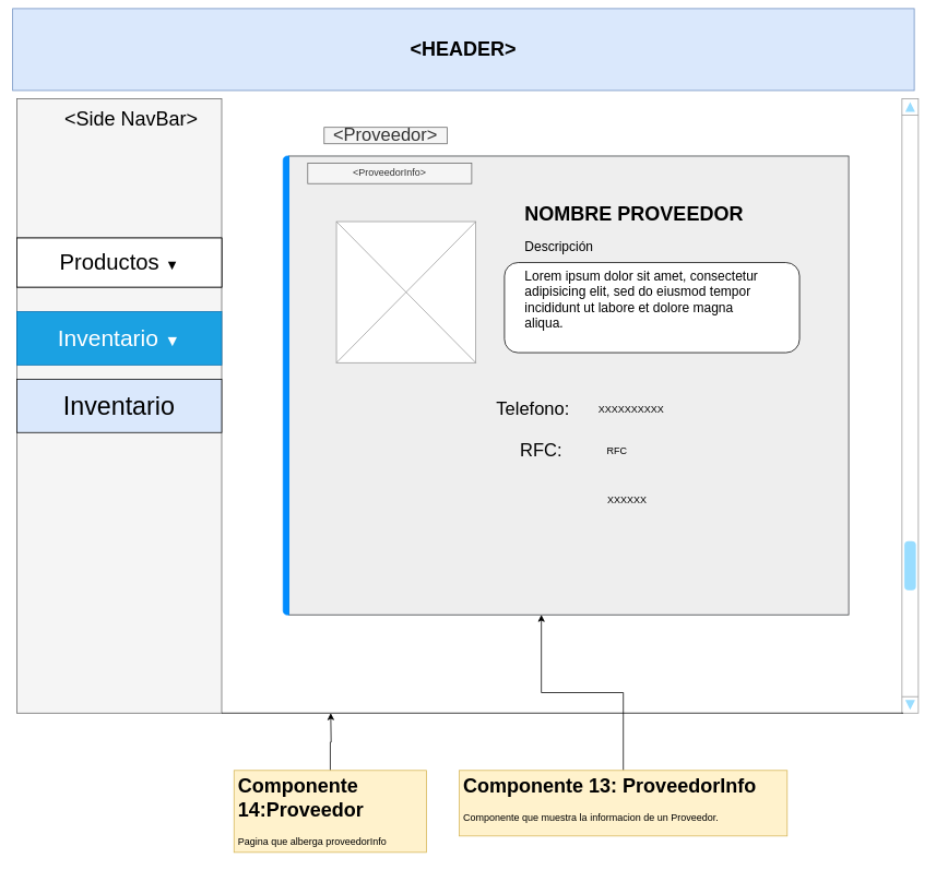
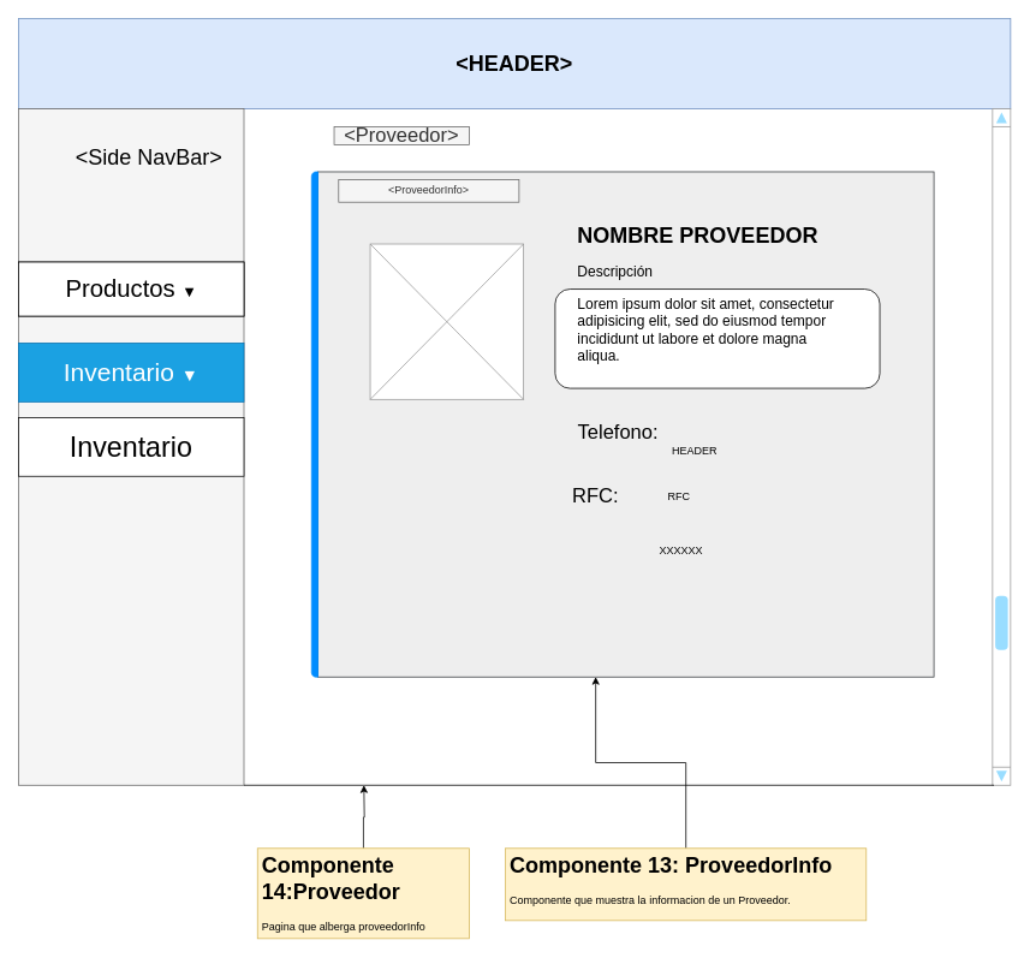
  <mxCell id="0" />
  <mxCell id="1" parent="0" />
- <mxCell id="2" value="&lt;h1&gt;&amp;lt;HEADER&amp;gt;&lt;br&gt;&lt;/h1&gt;" style="rounded=0;whiteSpace=wrap;html=1;fillColor=#dae8fc;strokeColor=#6c8ebf;" parent="1" vertex="1"><mxGeometry x="15" y="10" width="1100" height="100" as="geometry" /></mxCell>
+ <mxCell id="2" value="&lt;h1&gt;&amp;lt;HEADER&amp;gt;&lt;br&gt;&lt;/h1&gt;" style="rounded=0;whiteSpace=wrap;html=1;fillColor=#dae8fc;strokeColor=#6c8ebf;" parent="1" vertex="1"><mxGeometry width="1100" height="100" as="geometry" x="20" y="20" /></mxCell>
  <mxCell id="3" value="" style="rounded=0;whiteSpace=wrap;html=1;fillColor=#f5f5f5;strokeColor=#666666;fontColor=#333333;" parent="1" vertex="1"><mxGeometry y="120" width="250" height="750" as="geometry" x="20" /></mxCell>
  <mxCell id="4" value="" style="verticalLabelPosition=bottom;shadow=0;dashed=0;align=center;html=1;verticalAlign=top;strokeWidth=1;shape=mxgraph.mockup.navigation.scrollBar;strokeColor=#999999;barPos=20;fillColor2=#99ddff;strokeColor2=none;direction=north;" parent="1" vertex="1"><mxGeometry x="1100" y="120" width="20" height="750" as="geometry" /></mxCell>
  <mxCell id="5" value="" style="endArrow=none;html=1;exitX=1;exitY=1;exitDx=0;exitDy=0;entryX=0;entryY=0.07;entryDx=0;entryDy=0;entryPerimeter=0;" parent="1" source="3" target="4" edge="1"><mxGeometry width="50" height="50" relative="1" as="geometry"><mxPoint x="300" y="890" as="sourcePoint" /><mxPoint x="350" y="840" as="targetPoint" /></mxGeometry></mxCell>
- <mxCell id="6" value="&lt;font style=&quot;font-size: 24px&quot;&gt;&amp;lt;Side NavBar&amp;gt;&lt;/font&gt;" style="text;html=1;strokeColor=none;fillColor=none;align=center;verticalAlign=middle;whiteSpace=wrap;rounded=0;" parent="1" vertex="1"><mxGeometry x="70" y="130" width="180" height="30" as="geometry" /></mxCell>
+ <mxCell id="6" value="&lt;font style=&quot;font-size: 24px&quot;&gt;&amp;lt;Side NavBar&amp;gt;&lt;/font&gt;" style="text;html=1;strokeColor=none;fillColor=none;align=center;verticalAlign=middle;whiteSpace=wrap;rounded=0;" parent="1" vertex="1"><mxGeometry x="75" y="160" width="180" height="30" as="geometry" /></mxCell>
  <mxCell id="7" value="" style="strokeWidth=1;shadow=0;dashed=0;align=center;html=1;shape=mxgraph.mockup.forms.rrect;rSize=0;" parent="1" vertex="1"><mxGeometry y="290" width="250" height="60" as="geometry" x="20" /></mxCell>
  <mxCell id="8" value="&lt;font style=&quot;font-size: 27px&quot;&gt;Productos &lt;/font&gt;▼" style="strokeWidth=1;shadow=0;dashed=0;align=center;html=1;shape=mxgraph.mockup.forms.rrect;rSize=0;fontSize=17;resizeWidth=1;" parent="7" vertex="1"><mxGeometry width="250" height="60" relative="1" as="geometry"><mxPoint as="offset" /></mxGeometry></mxCell>
  <mxCell id="9" value="&lt;font style=&quot;font-size: 28px&quot;&gt;Inventario &lt;/font&gt;&lt;font style=&quot;font-size: 19px&quot;&gt;▼&lt;/font&gt;" style="rounded=0;whiteSpace=wrap;html=1;fillColor=#1ba1e2;strokeColor=#006EAF;fontColor=#ffffff;" parent="1" vertex="1"><mxGeometry y="380" width="250" height="65" as="geometry" x="20" /></mxCell>
- <mxCell id="10" value="&lt;font style=&quot;font-size: 31px&quot;&gt;Inventario&lt;/font&gt;" style="rounded=0;whiteSpace=wrap;html=1;fillColor=#dae8fc;" parent="1" vertex="1"><mxGeometry y="462.5" width="250" height="65" as="geometry" x="20" /></mxCell>
+ <mxCell id="10" value="&lt;font style=&quot;font-size: 31px&quot;&gt;Inventario&lt;/font&gt;" style="rounded=0;whiteSpace=wrap;html=1;" parent="1" vertex="1"><mxGeometry y="462.5" width="250" height="65" as="geometry" x="20" /></mxCell>
  <mxCell id="11" value="" style="strokeWidth=1;shadow=0;dashed=0;align=center;html=1;shape=mxgraph.mockup.containers.marginRect2;rectMarginLeft=67;strokeColor=#36393d;fillColor=#eeeeee;" parent="1" vertex="1"><mxGeometry x="285" y="190" width="750" height="560" as="geometry" /></mxCell>
  <mxCell id="12" value="" style="rounded=1;whiteSpace=wrap;html=1;" parent="11" vertex="1"><mxGeometry x="330" y="130" width="360" height="110" as="geometry" /></mxCell>
  <mxCell id="13" value="" style="strokeWidth=1;shadow=0;dashed=0;align=center;html=1;shape=mxgraph.mockup.containers.leftButton;rSize=5;strokeColor=#008cff;fillColor=#008cff;resizeHeight=1;movable=0;deletable=0;" parent="11" vertex="1"><mxGeometry width="7" height="560" relative="1" as="geometry"><mxPoint x="60" as="offset" /></mxGeometry></mxCell>
  <mxCell id="14" value="" style="verticalLabelPosition=bottom;shadow=0;dashed=0;align=center;html=1;verticalAlign=top;strokeWidth=1;shape=mxgraph.mockup.graphics.simpleIcon;strokeColor=#999999;" parent="11" vertex="1"><mxGeometry x="125" y="80.004" width="170" height="172.308" as="geometry" /></mxCell>
  <mxCell id="15" value="&lt;h1&gt;NOMBRE PROVEEDOR&lt;br&gt;&lt;/h1&gt;&lt;p style=&quot;font-size: 16px&quot;&gt;&lt;font style=&quot;font-size: 16px&quot;&gt;Descripción&lt;/font&gt;&lt;/p&gt;&lt;p style=&quot;font-size: 16px&quot;&gt;&lt;font style=&quot;font-size: 16px&quot;&gt;Lorem ipsum dolor sit amet, consectetur adipisicing elit, sed do eiusmod tempor incididunt ut labore et dolore magna aliqua.&lt;/font&gt;&lt;/p&gt;" style="text;html=1;strokeColor=none;fillColor=none;spacing=5;spacingTop=-20;whiteSpace=wrap;overflow=hidden;rounded=0;" parent="11" vertex="1"><mxGeometry x="350" y="50.69" width="310" height="209.31" as="geometry" /></mxCell>
  <mxCell id="16" value="&amp;lt;ProveedorInfo&amp;gt;" style="text;html=1;strokeColor=#666666;fillColor=#f5f5f5;align=center;verticalAlign=middle;whiteSpace=wrap;rounded=0;fontColor=#333333;" parent="11" vertex="1"><mxGeometry x="90" y="8.615" width="200" height="25" as="geometry" /></mxCell>
- <mxCell id="17" value="&lt;font style=&quot;font-size: 22px&quot;&gt;Telefono:&lt;/font&gt;" style="text;html=1;strokeColor=none;fillColor=none;align=center;verticalAlign=middle;whiteSpace=wrap;rounded=0;" parent="11" vertex="1"><mxGeometry x="310" y="300" width="110" height="20" as="geometry" /></mxCell>
- <mxCell id="18" value="XXXXXXXXXX" style="text;html=1;strokeColor=none;fillColor=none;align=center;verticalAlign=middle;whiteSpace=wrap;rounded=0;" parent="11" vertex="1"><mxGeometry x="465" y="300" width="40" height="20" as="geometry" /></mxCell>
+ <mxCell id="17" value="&lt;font style=&quot;font-size: 22px&quot;&gt;Telefono:&lt;/font&gt;" style="text;html=1;strokeColor=none;fillColor=none;align=center;verticalAlign=middle;whiteSpace=wrap;rounded=0;" parent="11" vertex="1"><mxGeometry x="345" y="280" width="110" height="20" as="geometry" /></mxCell>
+ <mxCell id="18" value="HEADER" style="text;html=1;strokeColor=none;fillColor=none;align=center;verticalAlign=middle;whiteSpace=wrap;rounded=0;" parent="11" vertex="1"><mxGeometry x="465" y="300" width="40" height="20" as="geometry" /></mxCell>
  <mxCell id="19" value="&lt;font style=&quot;font-size: 22px&quot;&gt;RFC:&lt;/font&gt;" style="text;html=1;strokeColor=none;fillColor=none;align=center;verticalAlign=middle;whiteSpace=wrap;rounded=0;" parent="11" vertex="1"><mxGeometry x="355" y="350" width="40" height="20" as="geometry" /></mxCell>
  <mxCell id="20" value="RFC" style="text;html=1;strokeColor=none;fillColor=none;align=center;verticalAlign=middle;whiteSpace=wrap;rounded=0;" parent="11" vertex="1"><mxGeometry x="435" y="350" width="65" height="20" as="geometry" /></mxCell>
- <mxCell id="21" value="XXXXXX" style="text;html=1;strokeColor=none;fillColor=none;align=center;verticalAlign=middle;whiteSpace=wrap;rounded=0;" parent="11" vertex="1"><mxGeometry x="450" y="410" width="60" height="20" as="geometry" /></mxCell>
+ <mxCell id="21" value="XXXXXX" style="text;html=1;strokeColor=none;fillColor=none;align=center;verticalAlign=middle;whiteSpace=wrap;rounded=0;" parent="11" vertex="1"><mxGeometry x="440" y="410" width="60" height="20" as="geometry" /></mxCell>
  <mxCell id="22" style="edgeStyle=orthogonalEdgeStyle;rounded=0;orthogonalLoop=1;jettySize=auto;html=1;" parent="1" source="23" target="11" edge="1"><mxGeometry relative="1" as="geometry" /></mxCell>
  <mxCell id="23" value="&lt;h1&gt;Componente 13: ProveedorInfo&lt;br&gt;&lt;/h1&gt;&lt;p&gt;Componente que muestra la informacion de un Proveedor.&lt;br&gt;&lt;/p&gt;&lt;p&gt;&lt;br&gt;&lt;/p&gt;&lt;p&gt;&lt;br&gt;&lt;/p&gt;&lt;p&gt;&lt;br&gt;&lt;/p&gt;&lt;p&gt;&lt;br&gt;&lt;/p&gt;" style="text;html=1;strokeColor=#d6b656;fillColor=#fff2cc;spacing=5;spacingTop=-20;whiteSpace=wrap;overflow=hidden;rounded=0;" parent="1" vertex="1"><mxGeometry x="560" y="940" width="400" height="80" as="geometry" /></mxCell>
  <mxCell id="24" style="edgeStyle=orthogonalEdgeStyle;rounded=0;orthogonalLoop=1;jettySize=auto;html=1;" parent="1" source="25" edge="1"><mxGeometry relative="1" as="geometry"><mxPoint x="403" y="870" as="targetPoint" /></mxGeometry></mxCell>
  <mxCell id="25" value="&lt;h1&gt;Componente 14:Proveedor&amp;nbsp;&lt;/h1&gt;&lt;div&gt;Pagina que alberga proveedorInfo&lt;/div&gt;&lt;div&gt;&lt;br&gt;&lt;/div&gt;&lt;p&gt;&lt;br&gt;&lt;/p&gt;&lt;p&gt;&lt;br&gt;&lt;/p&gt;&lt;p&gt;&lt;br&gt;&lt;/p&gt;" style="text;html=1;strokeColor=#d6b656;fillColor=#fff2cc;spacing=5;spacingTop=-20;whiteSpace=wrap;overflow=hidden;rounded=0;" parent="1" vertex="1"><mxGeometry x="285" y="940" width="235" height="100" as="geometry" /></mxCell>
- <mxCell id="26" value="&lt;font style=&quot;font-size: 22px&quot;&gt;&amp;lt;Proveedor&amp;gt;&lt;/font&gt;" style="text;html=1;strokeColor=#666666;fillColor=#f5f5f5;align=center;verticalAlign=middle;whiteSpace=wrap;rounded=0;fontColor=#333333;" parent="1" vertex="1"><mxGeometry x="395" y="155" width="150" height="20" as="geometry" /></mxCell>
+ <mxCell id="26" value="&lt;font style=&quot;font-size: 22px&quot;&gt;&amp;lt;Proveedor&amp;gt;&lt;/font&gt;" style="text;html=1;strokeColor=#666666;fillColor=#f5f5f5;align=center;verticalAlign=middle;whiteSpace=wrap;rounded=0;fontColor=#333333;" parent="1" vertex="1"><mxGeometry x="370" y="140" width="150" height="20" as="geometry" /></mxCell>
